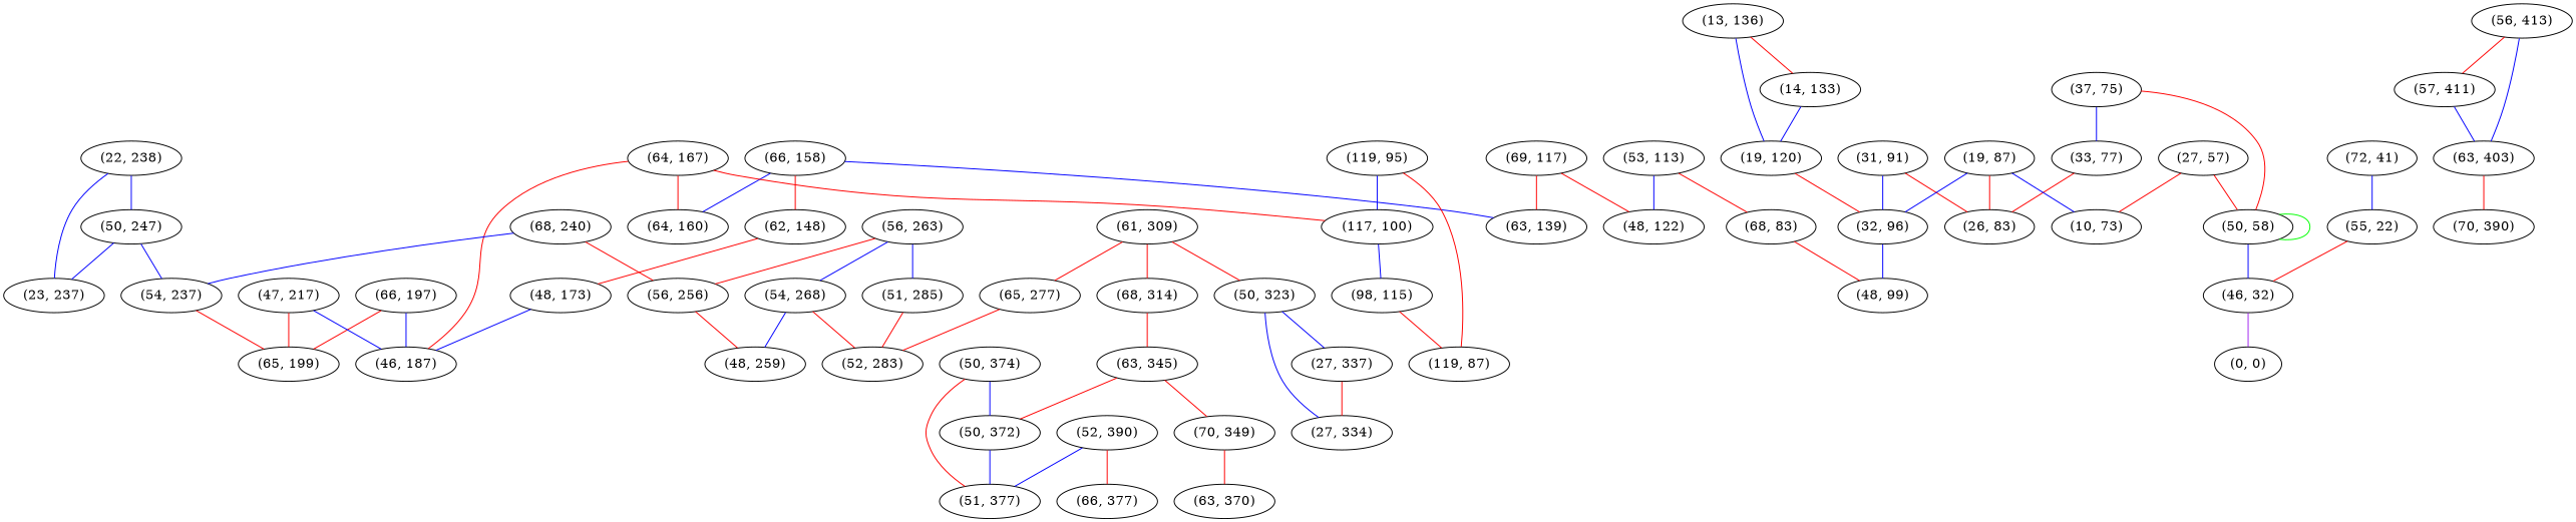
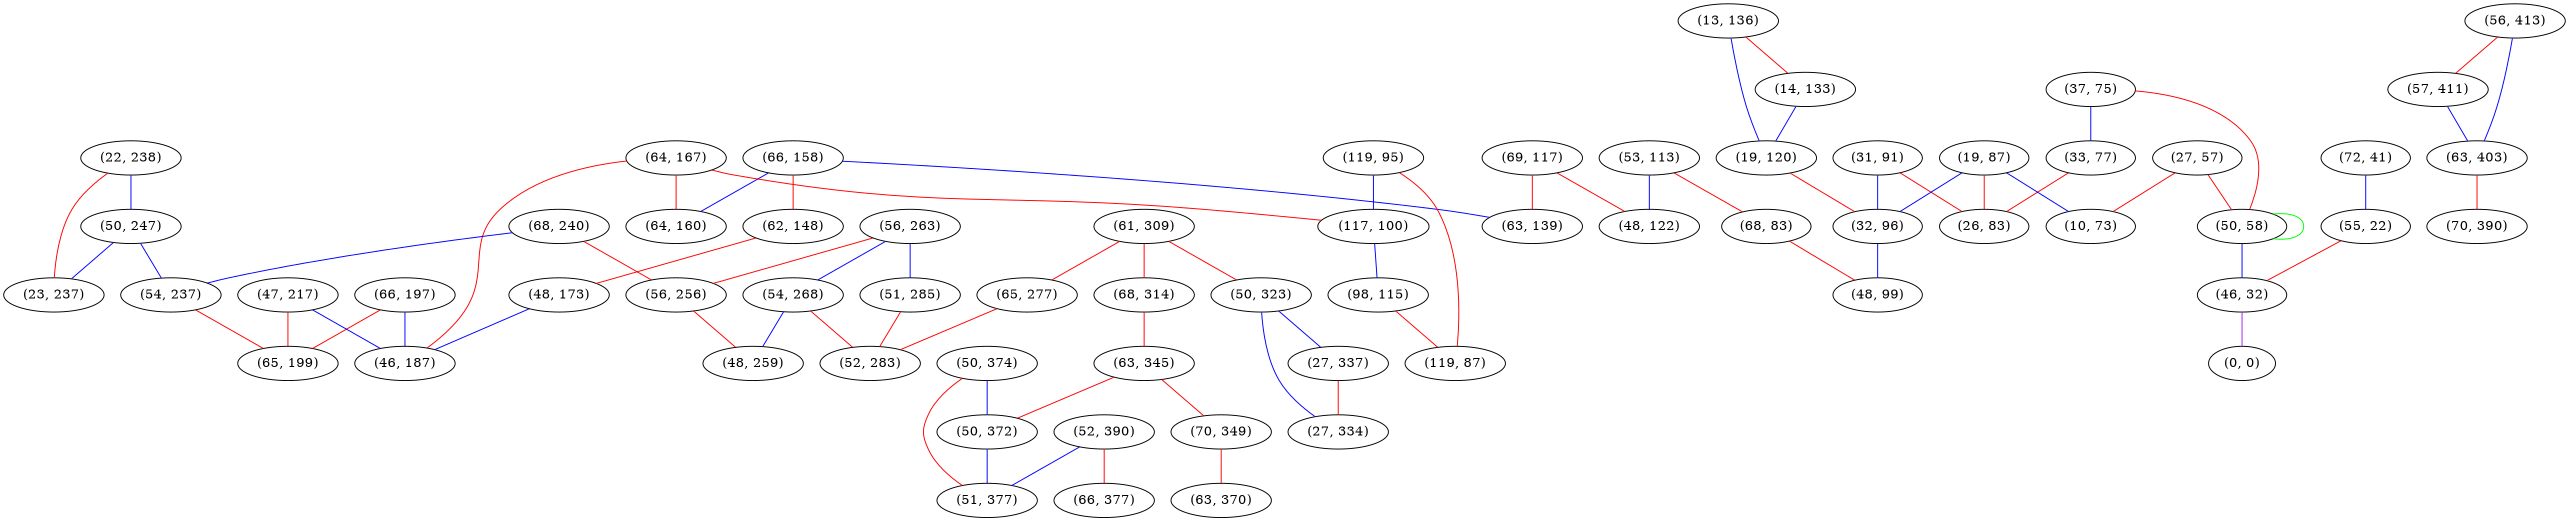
  graph {
    edge [color=red weight=1]
    "(66, 158)"
    "(62, 148)"
    "(63, 139)"
    "(64, 160)"
    "(48, 173)"
    "(56, 413)"
    "(57, 411)"
    "(63, 403)"
    "(70, 390)"
    "(56, 263)"
    "(54, 268)"
    "(51, 285)"
    "(56, 256)"
    "(48, 259)"
    "(52, 283)"
    "(27, 57)"
    "(50, 58)"
    "(10, 73)"
    "(46, 32)"
    "(61, 309)"
    "(68, 314)"
    "(65, 277)"
    "(50, 323)"
    "(63, 345)"
    "(27, 337)"
    "(27, 334)"
    "(22, 238)"
    "(50, 247)"
    "(23, 237)"
    "(54, 237)"
    "(50, 372)"
    "(70, 349)"
    "(50, 374)"
    "(51, 377)"
    "(52, 390)"
    "(66, 377)"
    "(13, 136)"
    "(14, 133)"
    "(19, 120)"
    "(32, 96)"
    "(63, 370)"
    "(66, 197)"
    "(46, 187)"
    "(65, 199)"
    "(72, 41)"
    "(55, 22)"
    "(119, 95)"
    "(117, 100)"
    "(119, 87)"
    "(98, 115)"
    "(37, 75)"
    "(33, 77)"
    "(26, 83)"
    "(0, 0)"
    "(64, 167)"
    "(68, 240)"
    "(48, 99)"
    "(31, 91)"
    "(69, 117)"
    "(48, 122)"
    "(19, 87)"
    "(53, 113)"
    "(68, 83)"
    "(47, 217)"
    "(66, 158)" -- "(62, 148)"
    "(66, 158)" -- "(63, 139)" [color=blue weight=3]
    "(66, 158)" -- "(64, 160)" [color=blue weight=3]
    "(62, 148)" -- "(48, 173)"
    "(48, 173)" -- "(46, 187)" [color=blue weight=3]
    "(56, 413)" -- "(57, 411)"
    "(56, 413)" -- "(63, 403)" [color=blue weight=3]
    "(57, 411)" -- "(63, 403)" [color=blue weight=3]
    "(63, 403)" -- "(70, 390)"
    "(56, 263)" -- "(54, 268)" [color=blue weight=3]
    "(56, 263)" -- "(51, 285)" [color=blue weight=3]
    "(56, 263)" -- "(56, 256)"
    "(54, 268)" -- "(48, 259)" [color=blue weight=3]
    "(54, 268)" -- "(52, 283)"
    "(51, 285)" -- "(52, 283)"
    "(56, 256)" -- "(48, 259)"
    "(27, 57)" -- "(50, 58)"
    "(27, 57)" -- "(10, 73)"
    "(50, 58)" -- "(50, 58)" [color=green weight=2]
    "(50, 58)" -- "(46, 32)" [color=blue weight=3]
    "(46, 32)" -- "(0, 0)" [color=purple weight=4]
    "(61, 309)" -- "(68, 314)"
    "(61, 309)" -- "(65, 277)"
    "(61, 309)" -- "(50, 323)"
    "(68, 314)" -- "(63, 345)"
    "(65, 277)" -- "(52, 283)"
    "(50, 323)" -- "(27, 337)" [color=blue weight=3]
    "(50, 323)" -- "(27, 334)" [color=blue weight=3]
    "(63, 345)" -- "(50, 372)"
    "(63, 345)" -- "(70, 349)"
    "(27, 337)" -- "(27, 334)"
    "(22, 238)" -- "(50, 247)" [color=blue weight=3]
-   "(22, 238)" -- "(23, 237)" [color=blue]
+   "(22, 238)" -- "(23, 237)"
    "(50, 247)" -- "(23, 237)" [color=blue weight=3]
    "(50, 247)" -- "(54, 237)" [color=blue weight=3]
    "(54, 237)" -- "(65, 199)"
    "(50, 372)" -- "(51, 377)" [color=blue weight=3]
    "(70, 349)" -- "(63, 370)"
    "(50, 374)" -- "(50, 372)" [color=blue weight=3]
    "(50, 374)" -- "(51, 377)"
    "(52, 390)" -- "(51, 377)" [color=blue weight=3]
    "(52, 390)" -- "(66, 377)"
    "(13, 136)" -- "(14, 133)"
    "(13, 136)" -- "(19, 120)" [color=blue weight=3]
    "(14, 133)" -- "(19, 120)" [color=blue weight=3]
    "(19, 120)" -- "(32, 96)"
    "(32, 96)" -- "(48, 99)" [color=blue weight=3]
    "(66, 197)" -- "(46, 187)" [color=blue weight=3]
    "(66, 197)" -- "(65, 199)"
    "(72, 41)" -- "(55, 22)" [color=blue weight=3]
    "(55, 22)" -- "(46, 32)"
    "(119, 95)" -- "(117, 100)" [color=blue weight=3]
    "(119, 95)" -- "(119, 87)"
    "(117, 100)" -- "(98, 115)" [color=blue weight=3]
    "(98, 115)" -- "(119, 87)"
    "(37, 75)" -- "(50, 58)"
    "(37, 75)" -- "(33, 77)" [color=blue weight=3]
    "(33, 77)" -- "(26, 83)"
    "(64, 167)" -- "(64, 160)"
    "(64, 167)" -- "(46, 187)"
    "(64, 167)" -- "(117, 100)"
    "(68, 240)" -- "(56, 256)"
    "(68, 240)" -- "(54, 237)" [color=blue weight=3]
    "(31, 91)" -- "(32, 96)" [color=blue weight=3]
    "(31, 91)" -- "(26, 83)"
    "(69, 117)" -- "(63, 139)"
    "(69, 117)" -- "(48, 122)"
    "(19, 87)" -- "(10, 73)" [color=blue weight=3]
    "(19, 87)" -- "(32, 96)" [color=blue weight=3]
    "(19, 87)" -- "(26, 83)"
    "(53, 113)" -- "(48, 122)" [color=blue weight=3]
    "(53, 113)" -- "(68, 83)"
    "(68, 83)" -- "(48, 99)"
    "(47, 217)" -- "(46, 187)" [color=blue weight=3]
    "(47, 217)" -- "(65, 199)"
  }
